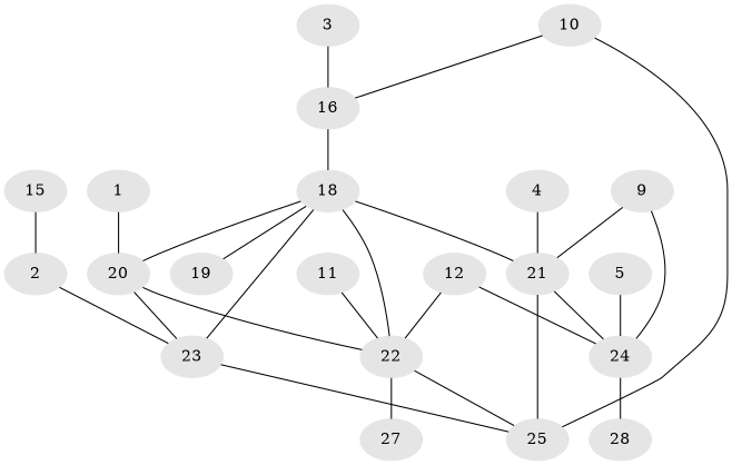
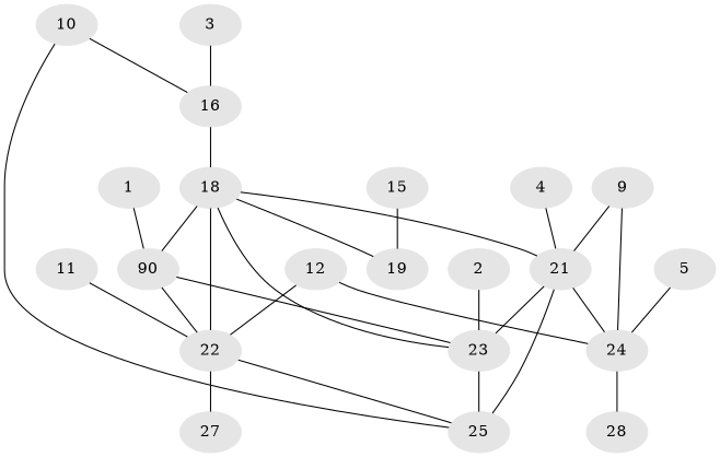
  graph {
    node [color=gray90 style=filled]
    edge [weight=1.0]
    1
-   20
+   20 [label=90]
    23
    22
    2
    25
    3
    16
    18
    4
    21
    24
    5
    28
    9
    10
    11
    27
    12
    15
    19
    1 -- 20
    20 -- 23
    20 -- 22
    23 -- 25
    22 -- 25
    22 -- 27
    2 -- 23
    3 -- 16
    16 -- 18 [weight=2.0]
    18 -- 20 [weight=2.0]
    18 -- 23
    18 -- 22 [weight=2.0]
    18 -- 21
    18 -- 19
    4 -- 21
+   21 -- 23 [weight=2.0]
    21 -- 25 [weight=2.0]
    21 -- 24
    24 -- 28
    5 -- 24
    9 -- 21
    9 -- 24
    10 -- 25
    10 -- 16
    11 -- 22
    12 -- 22
    12 -- 24
-   15 -- 2
+   15 -- 19
  }
